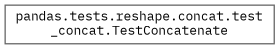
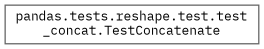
  digraph {
    rankdir=LR
    fontname="IBM Plex Mono"
-   n1 [color=grey40 fillcolor=white fontname="IBM Plex Mono" fontsize=10 height=0.2 label="pandas.tests.reshape.concat.test\l_concat.TestConcatenate" shape=box style=filled width=0.4]
+   n1 [color=grey40 fillcolor=white fontname="IBM Plex Mono" fontsize=10 height=0.2 label="pandas.tests.reshape.test.test\l_concat.TestConcatenate" shape=box style=filled width=0.4]
  }
